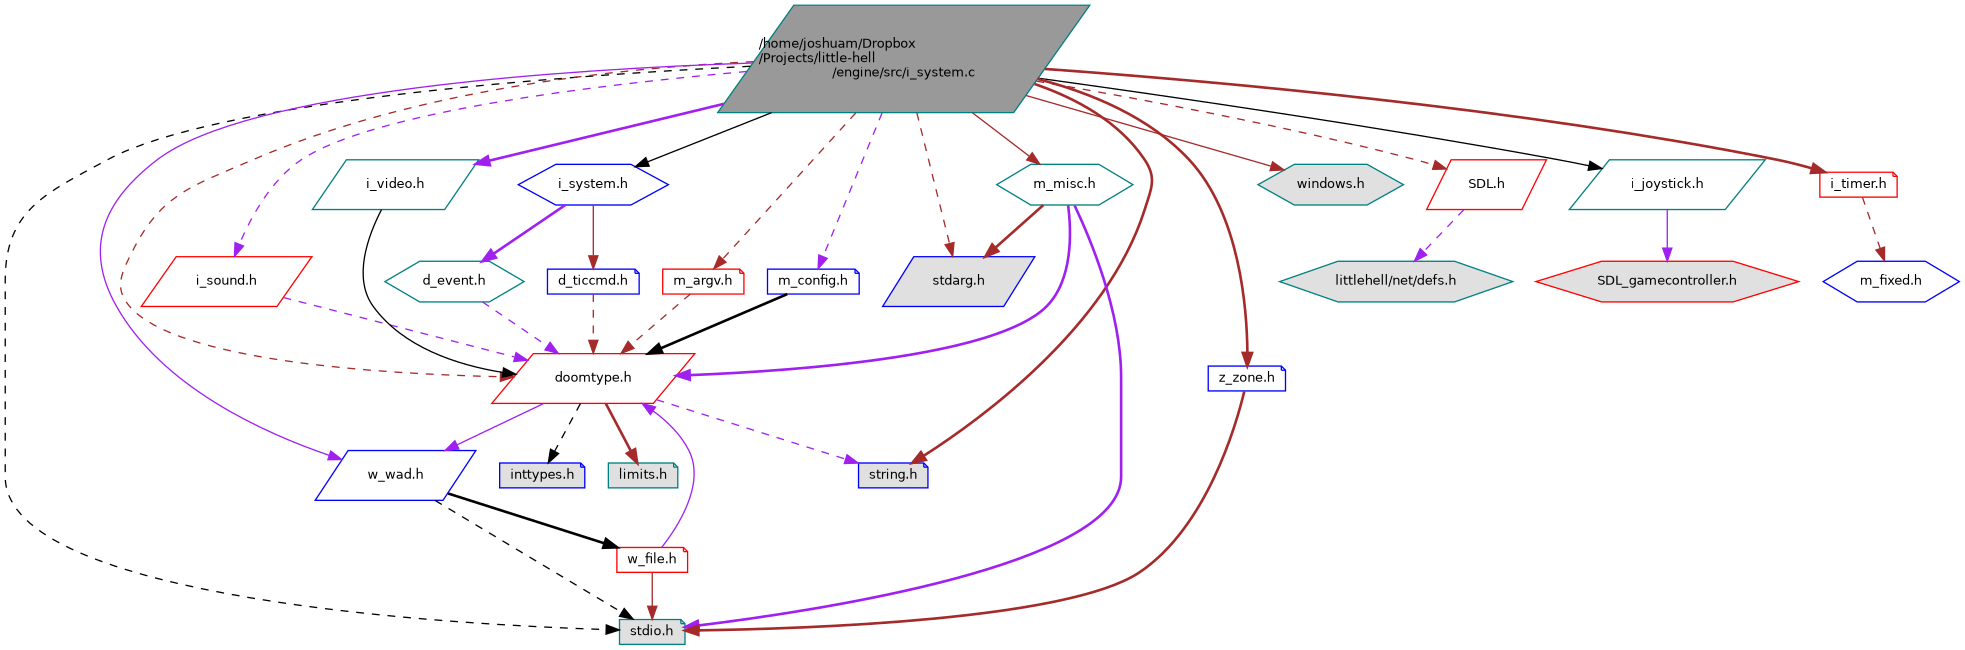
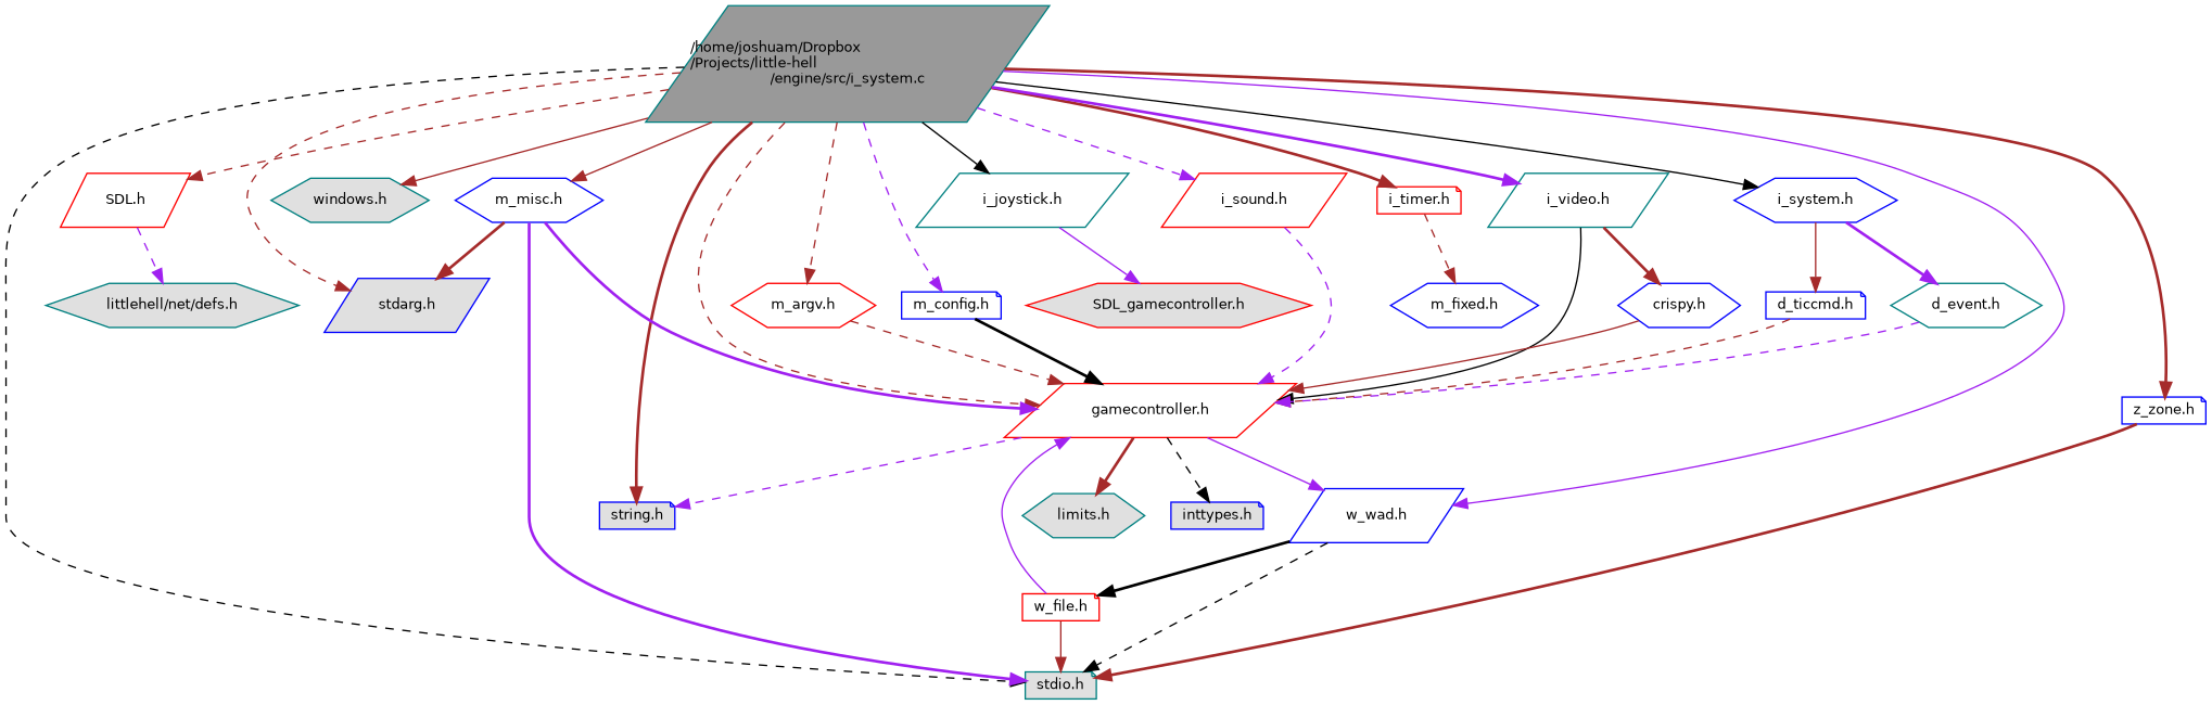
  digraph {
    node [color=blue fillcolor=white fontname=Helvetica fontsize=10 shape=note style=filled]
    edge [color=brown fontname=Helvetica fontsize=10 labelfontname=Helvetica labelfontsize=10 style=dashed]
    n1 [color=teal fillcolor=grey60 fontcolor=black height=0.2 label="/home/joshuam/Dropbox\l/Projects/little-hell\l/engine/src/i_system.c" shape=parallelogram width=0.4]
    n2 [color=teal fillcolor="#E0E0E0" height=0.2 label="stdio.h" width=0.4]
    n3 [fillcolor="#E0E0E0" height=0.2 label="string.h" width=0.4]
    n4 [fillcolor="#E0E0E0" height=0.2 label="stdarg.h" shape=parallelogram width=0.4]
    n5 [color=teal fillcolor="#E0E0E0" height=0.2 label="windows.h" shape=hexagon width=0.4]
    n6 [color=red height=0.2 label="SDL.h" shape=parallelogram width=0.4]
-   n7 [color=red height=0.2 label="doomtype.h" shape=parallelogram width=0.4]
-   n8 [color=red height=0.2 label="m_argv.h" width=0.4]
+   n7 [color=red height=0.2 label="gamecontroller.h" shape=parallelogram width=0.4]
+   n8 [color=red height=0.2 label="m_argv.h" shape=hexagon width=0.4]
    n9 [height=0.2 label="m_config.h" width=0.4]
-   n10 [color=teal height=0.2 label="m_misc.h" shape=hexagon width=0.4]
+   n10 [height=0.2 label="m_misc.h" shape=hexagon width=0.4]
    n11 [color=teal height=0.2 label="i_joystick.h" shape=parallelogram width=0.4]
    n12 [color=red height=0.2 label="i_sound.h" shape=parallelogram width=0.4]
    n13 [color=red height=0.2 label="i_timer.h" width=0.4]
    n14 [color=teal height=0.2 label="i_video.h" shape=parallelogram width=0.4]
    n15 [height=0.2 label="i_system.h" shape=hexagon width=0.4]
    n16 [height=0.2 label="w_wad.h" shape=parallelogram width=0.4]
    n17 [height=0.2 label="z_zone.h" width=0.4]
    n18 [color=teal fillcolor="#E0E0E0" height=0.2 label="littlehell/net/defs.h" shape=hexagon width=0.4]
    n19 [fillcolor="#E0E0E0" height=0.2 label="inttypes.h" width=0.4]
-   n20 [color=teal fillcolor="#E0E0E0" height=0.2 label="limits.h" width=0.4]
+   n20 [color=teal fillcolor="#E0E0E0" height=0.2 label="limits.h" shape=hexagon width=0.4]
    n21 [color=red fillcolor="#E0E0E0" height=0.2 label="SDL_gamecontroller.h" shape=hexagon width=0.4]
    n22 [height=0.2 label="m_fixed.h" shape=hexagon width=0.4]
+   n23 [height=0.2 label="crispy.h" shape=hexagon width=0.4]
    n24 [height=0.2 label="d_ticcmd.h" width=0.4]
    n25 [color=teal height=0.2 label="d_event.h" shape=hexagon width=0.4]
    n26 [color=red height=0.2 label="w_file.h" width=0.4]
    n1 -> n2 [color=black]
    n1 -> n3 [style=bold]
    n1 -> n4
    n1 -> n5 [style=solid]
    n1 -> n6
    n1 -> n7
    n1 -> n8
    n1 -> n9 [color=purple]
    n1 -> n10 [style=solid]
    n1 -> n11 [color=black style=solid]
    n1 -> n12 [color=purple]
    n1 -> n13 [style=bold]
    n1 -> n14 [color=purple style=bold]
    n1 -> n15 [color=black style=solid]
    n1 -> n16 [color=purple style=solid]
    n1 -> n17 [style=bold]
    n6 -> n18 [color=purple]
    n7 -> n3 [color=purple]
    n7 -> n16 [color=purple style=solid]
    n7 -> n19 [color=black]
    n7 -> n20 [style=bold]
    n8 -> n7
    n9 -> n7 [color=black style=bold]
    n10 -> n2 [color=purple style=bold]
    n10 -> n4 [style=bold]
    n10 -> n7 [color=purple style=bold]
    n11 -> n21 [color=purple style=solid]
    n12 -> n7 [color=purple]
    n13 -> n22
    n14 -> n7 [color=black style=solid]
+   n14 -> n23 [style=bold]
    n15 -> n24 [style=solid]
    n15 -> n25 [color=purple style=bold]
    n16 -> n2 [color=black]
    n16 -> n26 [color=black style=bold]
    n17 -> n2 [style=bold]
+   n23 -> n7 [style=solid]
    n24 -> n7
    n25 -> n7 [color=purple]
    n26 -> n2 [style=solid]
    n26 -> n7 [color=purple style=solid]
  }
